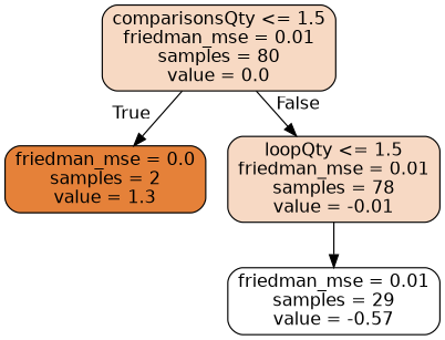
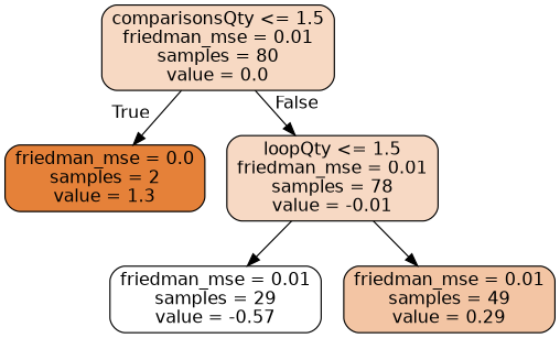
  digraph {
    node [color=black fontname=helvetica shape=box style="filled, rounded"]
    edge [fontname=helvetica]
    n1 [fillcolor="#f7d9c3" label="comparisonsQty <= 1.5\nfriedman_mse = 0.01\nsamples = 80\nvalue = 0.0"]
    n2 [fillcolor="#e58139" label="friedman_mse = 0.0\nsamples = 2\nvalue = 1.3"]
    n3 [fillcolor="#f7d9c4" label="loopQty <= 1.5\nfriedman_mse = 0.01\nsamples = 78\nvalue = -0.01"]
    n4 [fillcolor="#ffffff" label="friedman_mse = 0.01\nsamples = 29\nvalue = -0.57"]
+   n5 [fillcolor="#f3c5a4" label="friedman_mse = 0.01\nsamples = 49\nvalue = 0.29"]
    n1 -> n2 [headlabel=True labelangle=45 labeldistance=2.5]
    n1 -> n3 [headlabel=False labelangle=-45 labeldistance=2.5]
    n3 -> n4
+   n3 -> n5
  }
